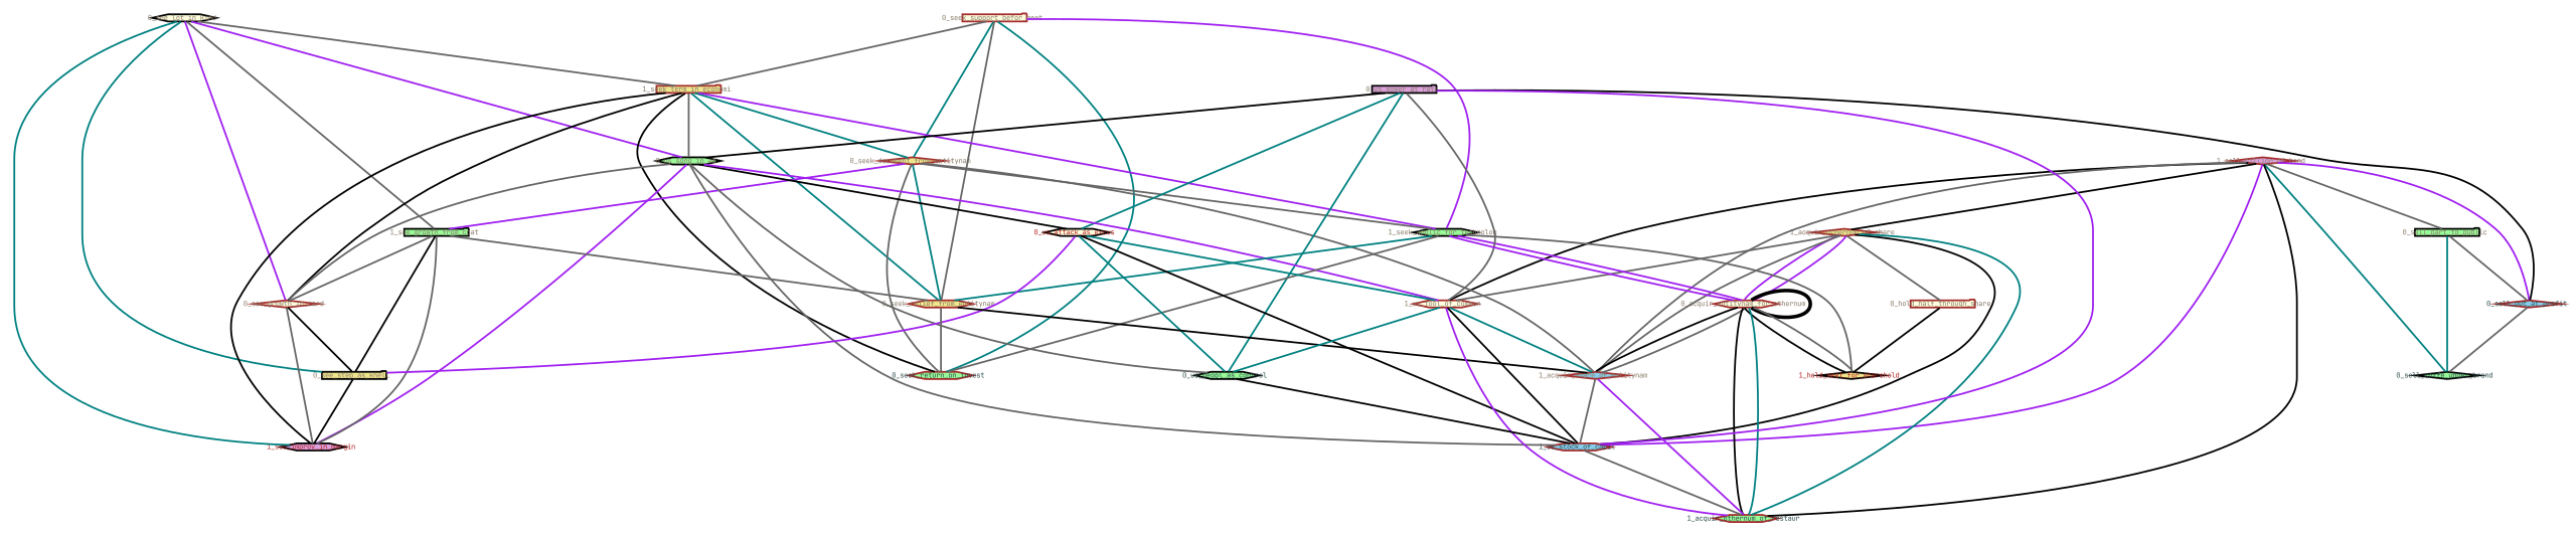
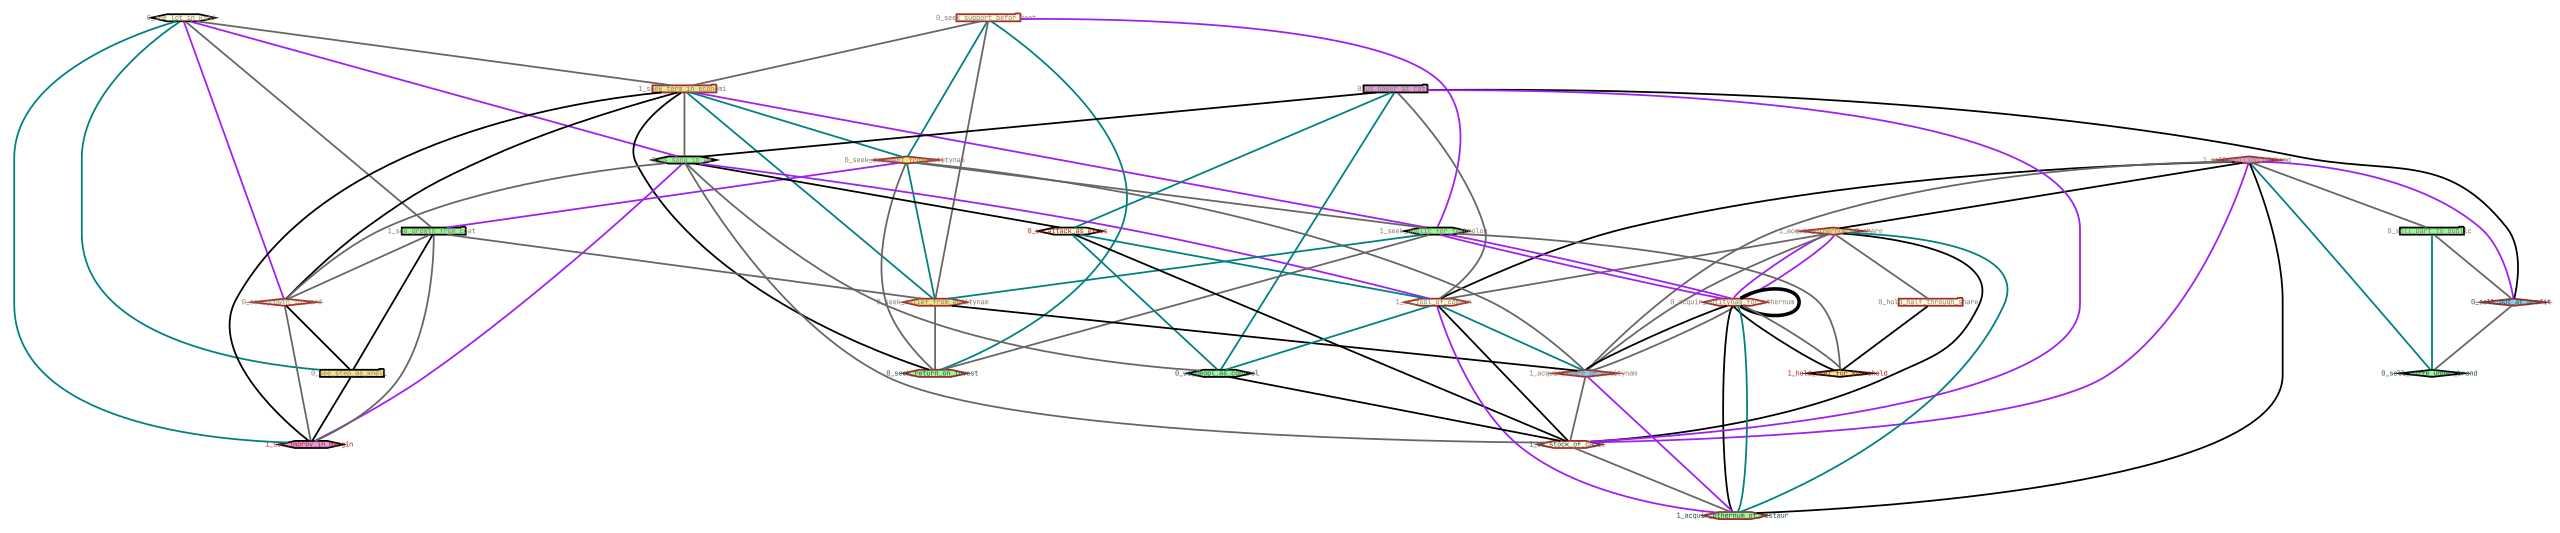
  graph {
    fontname="JetBrains Mono"
    node [color=brown fillcolor=lightyellow fixedsize=true fontcolor="#8b7d6b" fontname="JetBrains Mono" fontsize=4 shape=hexagon style=filled]
    edge [color=gray40 fontname="JetBrains Mono" w=1]
    "0_see_lot_in_kind " [color=black height=.06 width=.5]
    "1_sell_billion_of_bond " [fillcolor=plum height=.06 shape=diamond width=.5]
    "0_seek_support_befor_meet " [height=.06 shape=folder width=.5]
    "1_seek_term_in_economi " [fillcolor=khaki height=.06 shape=folder width=.5]
    "0_seek_document_from_entitynam " [fillcolor=khaki height=.06 shape=diamond width=.5]
    "1_acquir_othernum_of_share " [fillcolor=khaki height=.06 shape=diamond width=.5]
    "0_acquir_entitynam_for_othernum " [height=.06 width=.5]
    "0_us_power_at_rate " [color=black fillcolor=plum height=.06 shape=folder width=.5]
    "0_us_song_in_ad " [color=black fillcolor=palegreen height=.06 width=.5]
    "1_see_growth_from_coat " [color=black fillcolor=palegreen height=.06 shape=folder width=.5]
    "1_seek_applic_for_technolog " [color=black fillcolor=palegreen height=.06 width=.5]
    "0_see_growth_in_card " [height=.06 shape=diamond width=.5]
    "0_us_attack_as_excus " [color=black fontcolor="#b22222" height=.06 width=.5]
    "0_see_step_as_knell " [color=black fillcolor=khaki height=.06 shape=folder width=.5]
    "0_sell_part_to_public " [color=black fillcolor=palegreen height=.06 shape=folder width=.5]
    "0_seek_relief_from_entitynam " [fillcolor=khaki height=.06 width=.5]
    "1_us_tool_of_commun " [height=.06 width=.5]
    "0_hold_half_through_share " [height=.06 shape=folder width=.5]
    "1_acquir_share_of_entitynam " [fillcolor=skyblue height=.06 shape=diamond width=.5]
    "1_see_improv_in_margin " [color=black fillcolor=plum fontcolor="#b22222" height=.06 width=.5]
    "1_hold_meet_for_sharehold " [color=black fillcolor=khaki fontcolor="#b22222" height=.06 shape=diamond width=.5]
    "0_sell_put_at_profit " [fillcolor=skyblue fontcolor="#2f4f4f" height=.06 shape=diamond width=.5]
-   "1_us_stock_of_capit " [fillcolor=skyblue fontcolor="#2f4f4f" height=.06 width=.5]
+   "1_us_stock_of_capit " [fontcolor="#2f4f4f" height=.06 width=.5]
    "0_sell_coffe_under_brand " [color=black fillcolor=palegreen fontcolor="#2f4f4f" height=.06 shape=diamond width=.5]
    "1_acquir_othernum_of_restaur " [fillcolor=palegreen fontcolor="#2f4f4f" height=.06 width=.5]
    "0_seek_return_on_invest " [fillcolor=palegreen fontcolor="#2f4f4f" height=.06 width=.5]
    "0_us_peopl_as_control " [color=black fillcolor=palegreen fontcolor="#2f4f4f" height=.06 width=.5]
    subgraph sub_1 {
      "0_see_lot_in_kind "
      "1_sell_billion_of_bond "
      "0_seek_support_befor_meet "
      "1_seek_term_in_economi "
      "0_seek_document_from_entitynam "
      "1_acquir_othernum_of_share "
      "0_acquir_entitynam_for_othernum "
      "0_us_power_at_rate "
      "0_us_song_in_ad "
      "1_see_growth_from_coat "
      "1_seek_applic_for_technolog "
      "0_see_growth_in_card "
      "0_us_attack_as_excus "
      "0_see_step_as_knell "
      "0_sell_part_to_public "
      "0_seek_relief_from_entitynam "
      "1_us_tool_of_commun "
      "0_hold_half_through_share "
      "1_acquir_share_of_entitynam "
    }
    subgraph sub_2 {
      "1_see_improv_in_margin "
      "1_hold_meet_for_sharehold "
    }
    "0_see_lot_in_kind " -- "1_seek_term_in_economi "
    "0_see_lot_in_kind " -- "0_us_song_in_ad " [color=purple]
    "0_see_lot_in_kind " -- "1_see_growth_from_coat "
    "0_see_lot_in_kind " -- "0_see_growth_in_card " [color=purple w=2]
    "0_see_lot_in_kind " -- "0_see_step_as_knell " [color=teal]
    "0_see_lot_in_kind " -- "1_see_improv_in_margin " [color=teal w=2]
    "1_sell_billion_of_bond " -- "1_acquir_othernum_of_share " [color=black]
    "1_sell_billion_of_bond " -- "0_sell_part_to_public "
    "1_sell_billion_of_bond " -- "1_us_tool_of_commun " [color=black]
    "1_sell_billion_of_bond " -- "1_acquir_share_of_entitynam "
    "1_sell_billion_of_bond " -- "0_sell_put_at_profit " [color=purple]
    "1_sell_billion_of_bond " -- "1_us_stock_of_capit " [color=purple]
    "1_sell_billion_of_bond " -- "0_sell_coffe_under_brand " [color=teal]
    "1_sell_billion_of_bond " -- "1_acquir_othernum_of_restaur " [color=black]
    "0_seek_support_befor_meet " -- "1_seek_term_in_economi "
    "0_seek_support_befor_meet " -- "0_seek_document_from_entitynam " [color=teal]
    "0_seek_support_befor_meet " -- "1_seek_applic_for_technolog " [color=purple]
    "0_seek_support_befor_meet " -- "0_seek_relief_from_entitynam "
    "0_seek_support_befor_meet " -- "0_seek_return_on_invest " [color=teal]
    "1_seek_term_in_economi " -- "0_seek_document_from_entitynam " [color=teal]
    "1_seek_term_in_economi " -- "0_us_song_in_ad "
    "1_seek_term_in_economi " -- "1_seek_applic_for_technolog " [color=purple]
    "1_seek_term_in_economi " -- "0_see_growth_in_card " [color=black]
    "1_seek_term_in_economi " -- "0_seek_relief_from_entitynam " [color=teal]
    "1_seek_term_in_economi " -- "1_see_improv_in_margin " [color=black]
    "1_seek_term_in_economi " -- "0_seek_return_on_invest " [color=black]
    "0_seek_document_from_entitynam " -- "1_see_growth_from_coat " [color=purple]
    "0_seek_document_from_entitynam " -- "1_seek_applic_for_technolog "
    "0_seek_document_from_entitynam " -- "0_seek_relief_from_entitynam " [color=teal w=3]
    "0_seek_document_from_entitynam " -- "1_acquir_share_of_entitynam "
    "0_seek_document_from_entitynam " -- "0_seek_return_on_invest "
    "1_acquir_othernum_of_share " -- "0_acquir_entitynam_for_othernum " [color=purple]
    "1_acquir_othernum_of_share " -- "0_acquir_entitynam_for_othernum " [color=purple]
    "1_acquir_othernum_of_share " -- "1_us_tool_of_commun "
    "1_acquir_othernum_of_share " -- "0_hold_half_through_share "
    "1_acquir_othernum_of_share " -- "1_acquir_share_of_entitynam " [w=2]
    "1_acquir_othernum_of_share " -- "1_us_stock_of_capit " [color=black]
    "1_acquir_othernum_of_share " -- "1_acquir_othernum_of_restaur " [color=teal w=3]
    "0_acquir_entitynam_for_othernum " -- "0_acquir_entitynam_for_othernum " [color=black style=bold w=4]
    "0_acquir_entitynam_for_othernum " -- "1_seek_applic_for_technolog " [color=purple]
    "0_acquir_entitynam_for_othernum " -- "1_acquir_share_of_entitynam " [color=black]
    "0_acquir_entitynam_for_othernum " -- "1_acquir_share_of_entitynam "
    "0_acquir_entitynam_for_othernum " -- "1_hold_meet_for_sharehold " [color=black]
    "0_acquir_entitynam_for_othernum " -- "1_hold_meet_for_sharehold "
    "0_acquir_entitynam_for_othernum " -- "1_acquir_othernum_of_restaur " [color=black]
    "0_acquir_entitynam_for_othernum " -- "1_acquir_othernum_of_restaur " [color=teal]
    "0_us_power_at_rate " -- "0_us_song_in_ad " [color=black]
    "0_us_power_at_rate " -- "0_us_attack_as_excus " [color=teal]
    "0_us_power_at_rate " -- "1_us_tool_of_commun "
    "0_us_power_at_rate " -- "0_sell_put_at_profit " [color=black]
    "0_us_power_at_rate " -- "1_us_stock_of_capit " [color=purple]
    "0_us_power_at_rate " -- "0_us_peopl_as_control " [color=teal]
    "0_us_song_in_ad " -- "0_see_growth_in_card "
    "0_us_song_in_ad " -- "0_us_attack_as_excus " [color=black]
    "0_us_song_in_ad " -- "1_us_tool_of_commun " [color=purple]
    "0_us_song_in_ad " -- "1_see_improv_in_margin " [color=purple]
    "0_us_song_in_ad " -- "1_us_stock_of_capit "
    "0_us_song_in_ad " -- "0_us_peopl_as_control "
    "1_see_growth_from_coat " -- "0_see_growth_in_card " [w=2]
    "1_see_growth_from_coat " -- "0_see_step_as_knell " [color=black]
    "1_see_growth_from_coat " -- "0_seek_relief_from_entitynam "
    "1_see_growth_from_coat " -- "1_see_improv_in_margin "
    "1_seek_applic_for_technolog " -- "0_acquir_entitynam_for_othernum " [color=purple]
    "1_seek_applic_for_technolog " -- "0_seek_relief_from_entitynam " [color=teal]
    "1_seek_applic_for_technolog " -- "1_hold_meet_for_sharehold "
    "1_seek_applic_for_technolog " -- "0_seek_return_on_invest "
    "0_see_growth_in_card " -- "0_see_step_as_knell " [color=black]
    "0_see_growth_in_card " -- "1_see_improv_in_margin " [w=2]
-   "0_us_attack_as_excus " -- "0_see_step_as_knell " [color=purple]
    "0_us_attack_as_excus " -- "1_us_tool_of_commun " [color=teal]
    "0_us_attack_as_excus " -- "1_us_stock_of_capit " [color=black]
    "0_us_attack_as_excus " -- "0_us_peopl_as_control " [color=teal w=2]
    "0_see_step_as_knell " -- "1_see_improv_in_margin " [color=black]
    "0_sell_part_to_public " -- "0_sell_put_at_profit "
    "0_sell_part_to_public " -- "0_sell_coffe_under_brand " [color=teal]
    "0_seek_relief_from_entitynam " -- "1_acquir_share_of_entitynam " [color=black]
    "0_seek_relief_from_entitynam " -- "0_seek_return_on_invest "
    "1_us_tool_of_commun " -- "1_acquir_share_of_entitynam " [color=teal]
    "1_us_tool_of_commun " -- "1_us_stock_of_capit " [color=black w=2]
    "1_us_tool_of_commun " -- "1_acquir_othernum_of_restaur " [color=purple]
    "1_us_tool_of_commun " -- "0_us_peopl_as_control " [color=teal]
    "0_hold_half_through_share " -- "1_hold_meet_for_sharehold " [color=black]
    "1_acquir_share_of_entitynam " -- "1_us_stock_of_capit "
    "1_acquir_share_of_entitynam " -- "1_acquir_othernum_of_restaur " [color=purple w=2]
    "0_sell_put_at_profit " -- "0_sell_coffe_under_brand "
    "1_us_stock_of_capit " -- "1_acquir_othernum_of_restaur "
    "0_us_peopl_as_control " -- "1_us_stock_of_capit " [color=black]
  }
